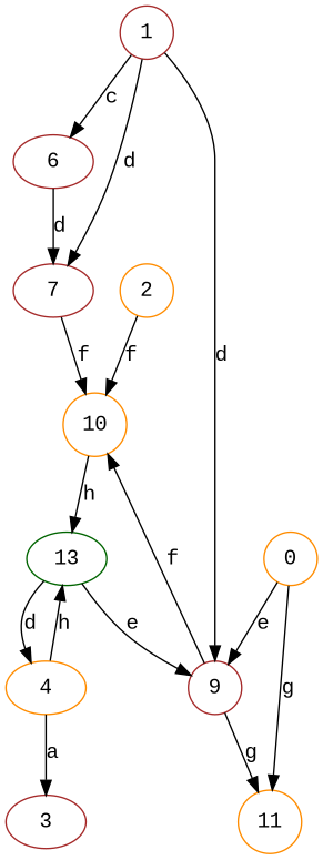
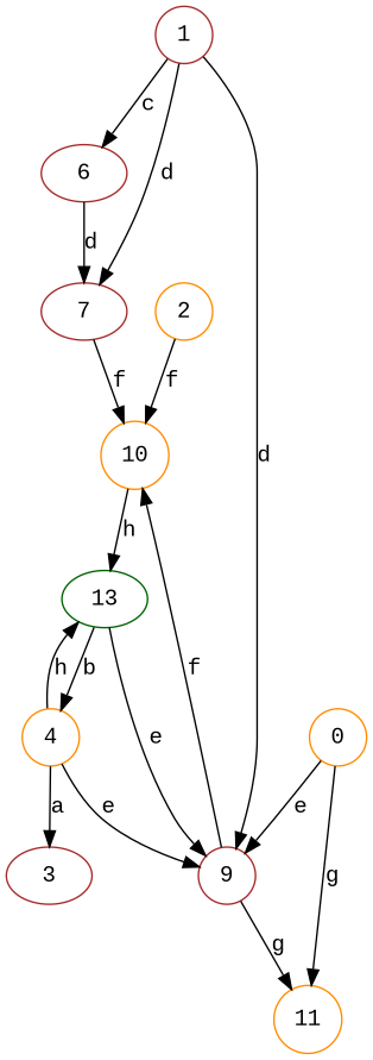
  strict digraph {
    fontname="Liberation Mono"
    node [color=brown fontname="Liberation Mono" shape=circle]
    edge [fontname="Liberation Mono"]
    6 [shape=ellipse]
    1
    7 [shape=ellipse]
    9
    10 [color=darkorange]
    11 [color=darkorange]
    2 [color=darkorange]
    13 [color=darkgreen shape=ellipse]
-   4 [color=darkorange shape=ellipse]
+   4 [color=darkorange]
    3 [shape=ellipse]
    0 [color=darkorange]
    6 -> 7 [label=d]
    1 -> 6 [label=c]
    1 -> 7 [label=d]
    1 -> 9 [label=d]
    7 -> 10 [label=f]
    9 -> 10 [label=f]
    9 -> 11 [label=g]
    10 -> 13 [label=h]
    2 -> 10 [label=f]
    13 -> 9 [label=e]
-   13 -> 4 [label=d]
+   13 -> 4 [label=b]
+   4 -> 9 [label=e]
    4 -> 13 [label=h]
    4 -> 3 [label=a]
    0 -> 9 [label=e]
    0 -> 11 [label=g]
  }
